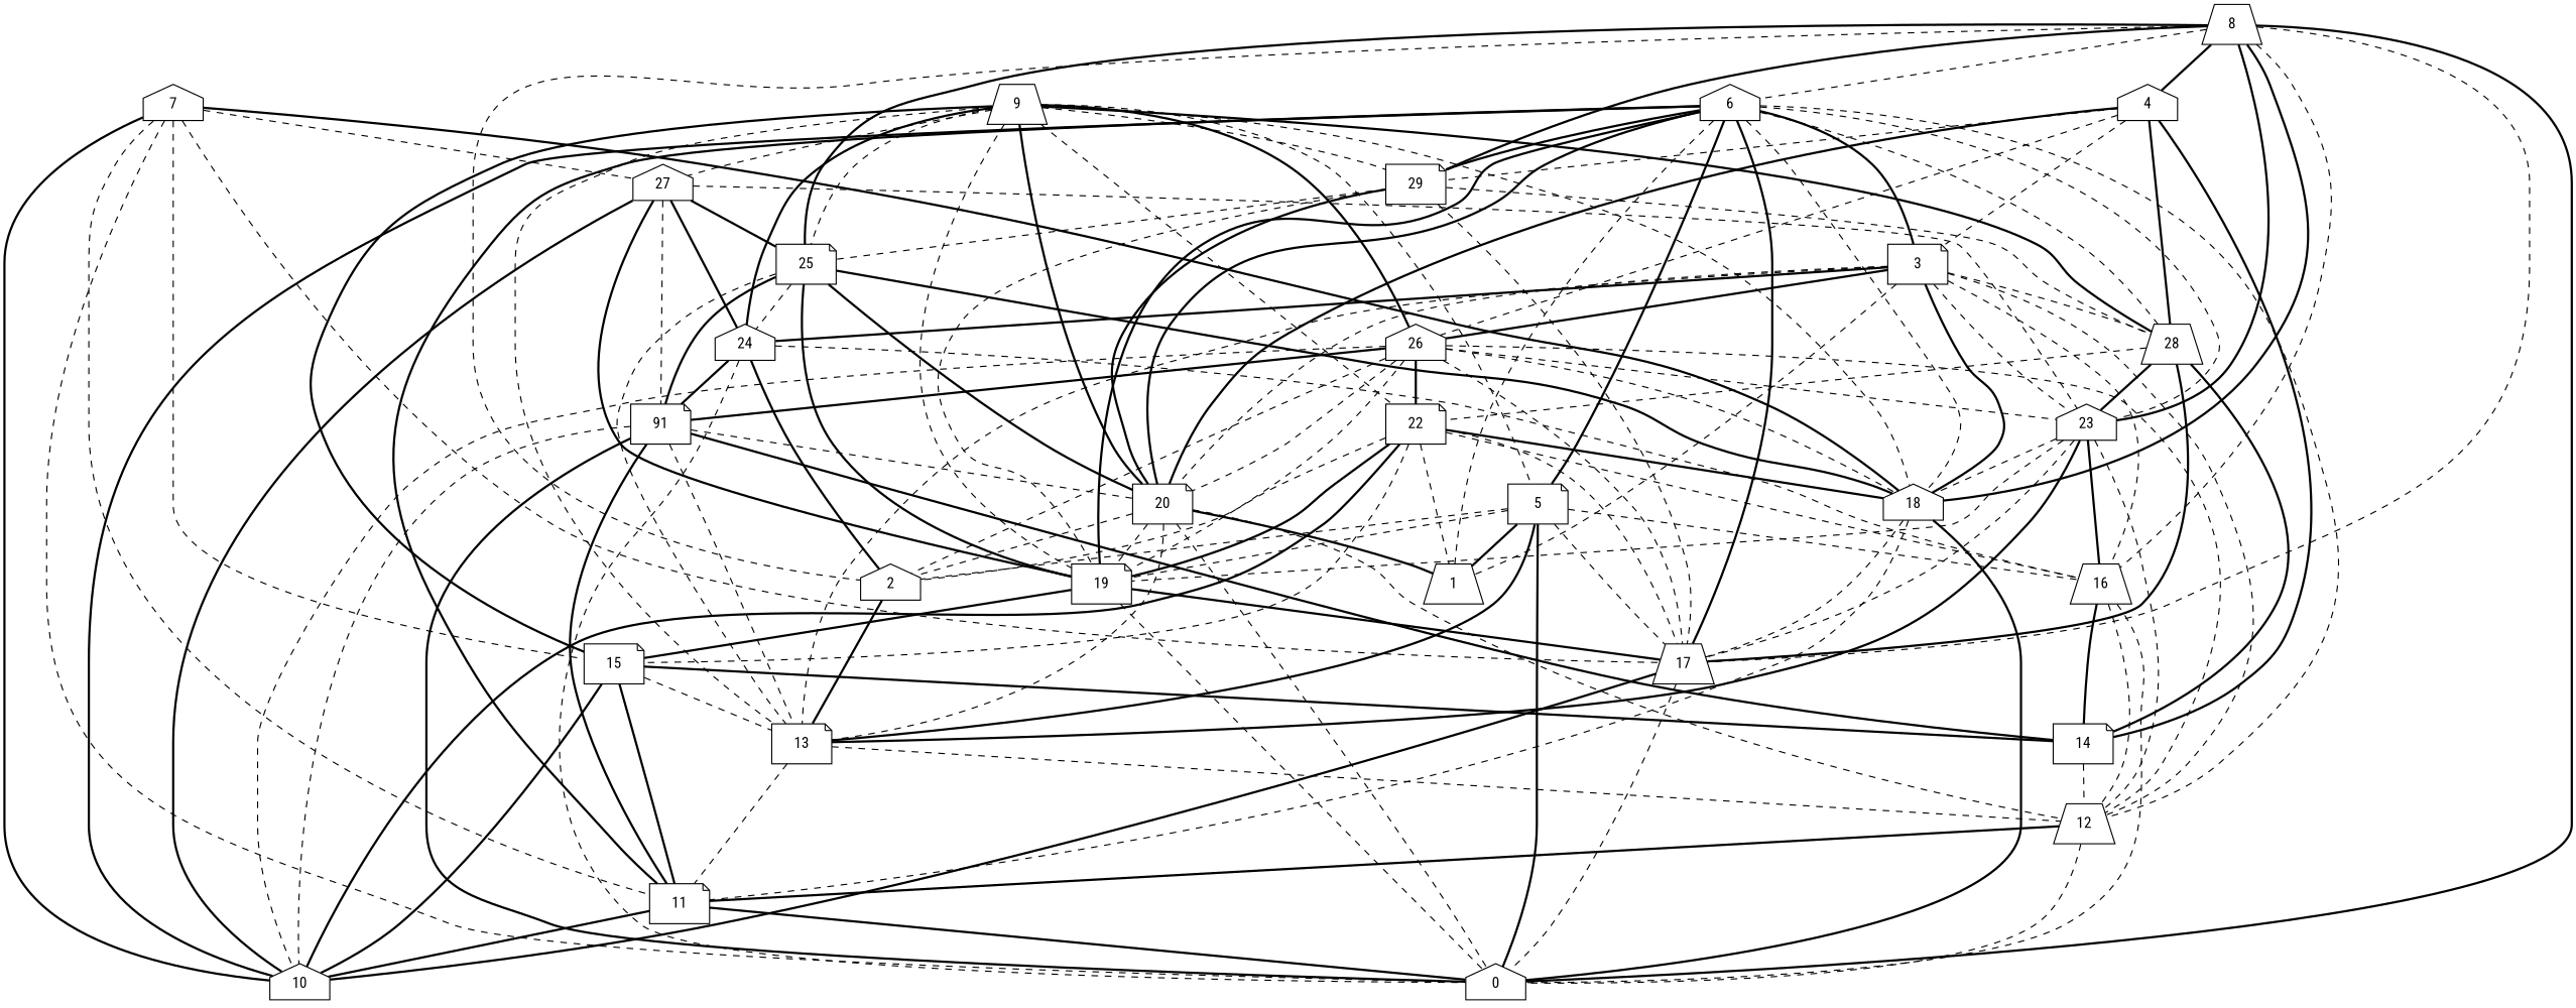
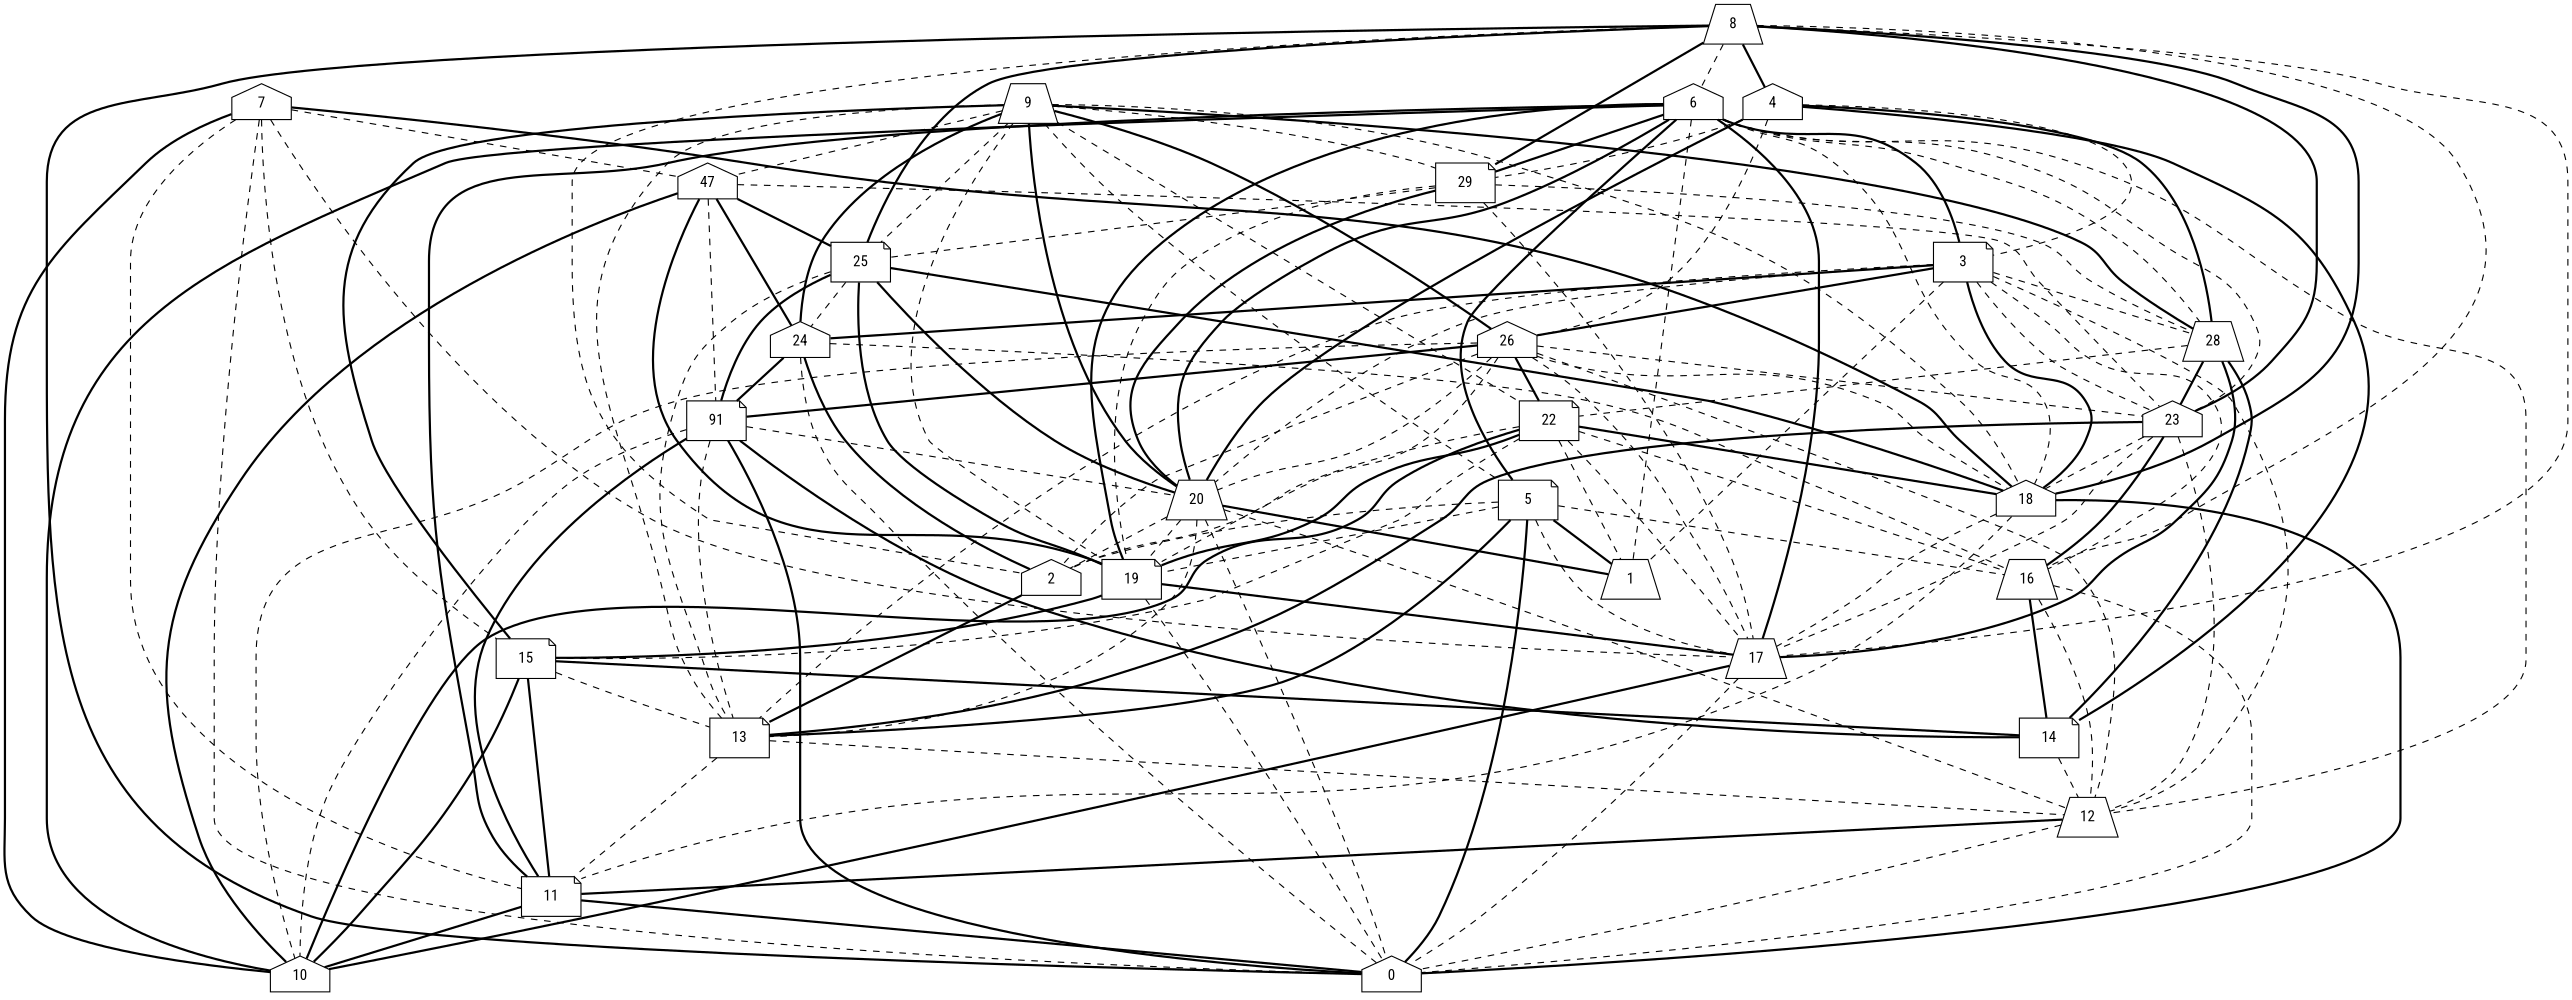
  digraph {
    fontname="Roboto Condensed"
    node [fontname="Roboto Condensed" shape=note]
    edge [color=black dir=none fontname="Roboto Condensed" style=dashed]
-   20
+   20 [shape=trapezium]
    1 [shape=trapezium]
    2 [shape=house]
    13
    19
    12 [shape=trapezium]
    0 [shape=house]
    11
    26 [shape=house]
    10 [shape=house]
    23 [shape=house]
    22
    18 [shape=house]
    17 [shape=trapezium]
    n15 [label=91]
    15
    16 [shape=trapezium]
    14
    29
    28 [shape=trapezium]
    25
    9 [shape=trapezium]
-   27 [shape=house]
+   27 [shape=house label=47]
    5
    24 [shape=house]
    4 [shape=house]
    3
    6 [shape=house]
    8 [shape=trapezium]
    7 [shape=house]
    subgraph sub_1 {
      20
      1
      2
      13
      19
      12
      0
      11
      26
      10
      23
      22
      18
      17
      n15
      15
      16
      14
      29
      28
      25
      9
      27
      5
      24
      4
      3
      6
      8
      7
    }
    20 -> 1 [style=bold]
    20 -> 2
    20 -> 13
    20 -> 19
    20 -> 12
    20 -> 0
    2 -> 13 [style=bold]
    13 -> 12
    13 -> 11
    19 -> 0
    19 -> 17 [style=bold]
    19 -> 15 [style=bold]
    12 -> 0
    12 -> 11 [style=bold]
    11 -> 0 [style=bold]
    11 -> 10 [style=bold]
    26 -> 20
    26 -> 2
    26 -> 19
    26 -> 12
    26 -> 10
    26 -> 23
    26 -> 22 [style=bold]
    26 -> 18
    26 -> 17
    26 -> n15 [style=bold]
    23 -> 13 [style=bold]
-   23 -> 19
    23 -> 12
    23 -> 18
    23 -> 17
    23 -> 16 [style=bold]
    22 -> 1
    22 -> 2
    22 -> 19 [style=bold]
    22 -> 10 [style=bold]
    22 -> 18 [style=bold]
    22 -> 17
    22 -> 15
    22 -> 16
    18 -> 0 [style=bold]
    18 -> 11
    18 -> 17
    17 -> 0
    17 -> 10 [style=bold]
    n15 -> 20
    n15 -> 13
    n15 -> 0 [style=bold]
    n15 -> 11 [style=bold]
    n15 -> 10
    n15 -> 14 [style=bold]
    15 -> 13
    15 -> 11 [style=bold]
    15 -> 10 [style=bold]
    15 -> 14 [style=bold]
    16 -> 12
    16 -> 0
    16 -> 14 [style=bold]
    14 -> 12
    29 -> 20 [style=bold]
    29 -> 19
    29 -> 17
    29 -> 28
    29 -> 25
    28 -> 23 [style=bold]
    28 -> 22
    28 -> 17 [style=bold]
    28 -> 14 [style=bold]
    25 -> 20 [style=bold]
    25 -> 13
    25 -> 19 [style=bold]
    25 -> 18 [style=bold]
    25 -> n15 [style=bold]
    25 -> 24
    9 -> 20 [style=bold]
    9 -> 13
    9 -> 19
    9 -> 26 [style=bold]
    9 -> 22
    9 -> 18
    9 -> 15 [style=bold]
    9 -> 29
    9 -> 28 [style=bold]
    9 -> 25
    9 -> 27
    9 -> 5
    9 -> 24 [style=bold]
    27 -> 19 [style=bold]
    27 -> 10 [style=bold]
    27 -> 23
    27 -> n15
    27 -> 25 [style=bold]
    27 -> 24 [style=bold]
    5 -> 1 [style=bold]
    5 -> 2
    5 -> 13 [style=bold]
    5 -> 19
    5 -> 0 [style=bold]
    5 -> 17
    5 -> 16
    24 -> 2 [style=bold]
    24 -> 0
    24 -> n15 [style=bold]
    24 -> 16
    4 -> 20 [style=bold]
    4 -> 26
    4 -> 14 [style=bold]
    4 -> 29
    4 -> 28 [style=bold]
    4 -> 3
    3 -> 20
    3 -> 1
    3 -> 13
    3 -> 12
    3 -> 26 [style=bold]
    3 -> 23
    3 -> 18 [style=bold]
    3 -> 16
    3 -> 28
    3 -> 24 [style=bold]
    6 -> 20 [style=bold]
    6 -> 1
    6 -> 19 [style=bold]
    6 -> 12
    6 -> 11 [style=bold]
    6 -> 10 [style=bold]
    6 -> 23
    6 -> 18
    6 -> 17 [style=bold]
    6 -> 29 [style=bold]
    6 -> 28
    6 -> 5 [style=bold]
    6 -> 3 [style=bold]
    8 -> 2
    8 -> 0 [style=bold]
    8 -> 23 [style=bold]
    8 -> 18 [style=bold]
    8 -> 17
    8 -> 16
    8 -> 29 [style=bold]
    8 -> 25 [style=bold]
    8 -> 4 [style=bold]
    8 -> 6
    7 -> 0
    7 -> 11
    7 -> 10 [style=bold]
    7 -> 18 [style=bold]
    7 -> 17
    7 -> 15
    7 -> 27
  }
